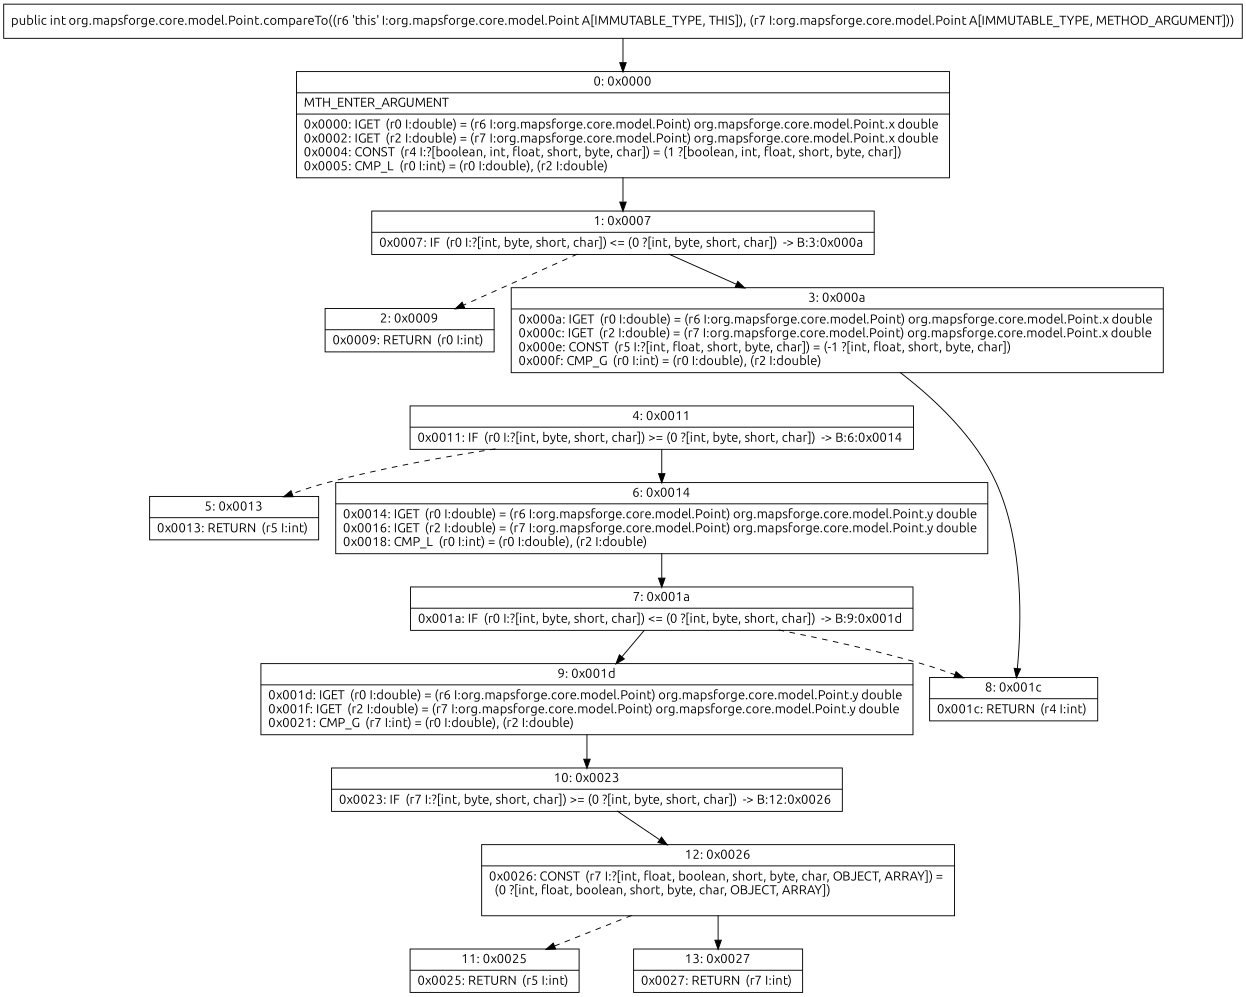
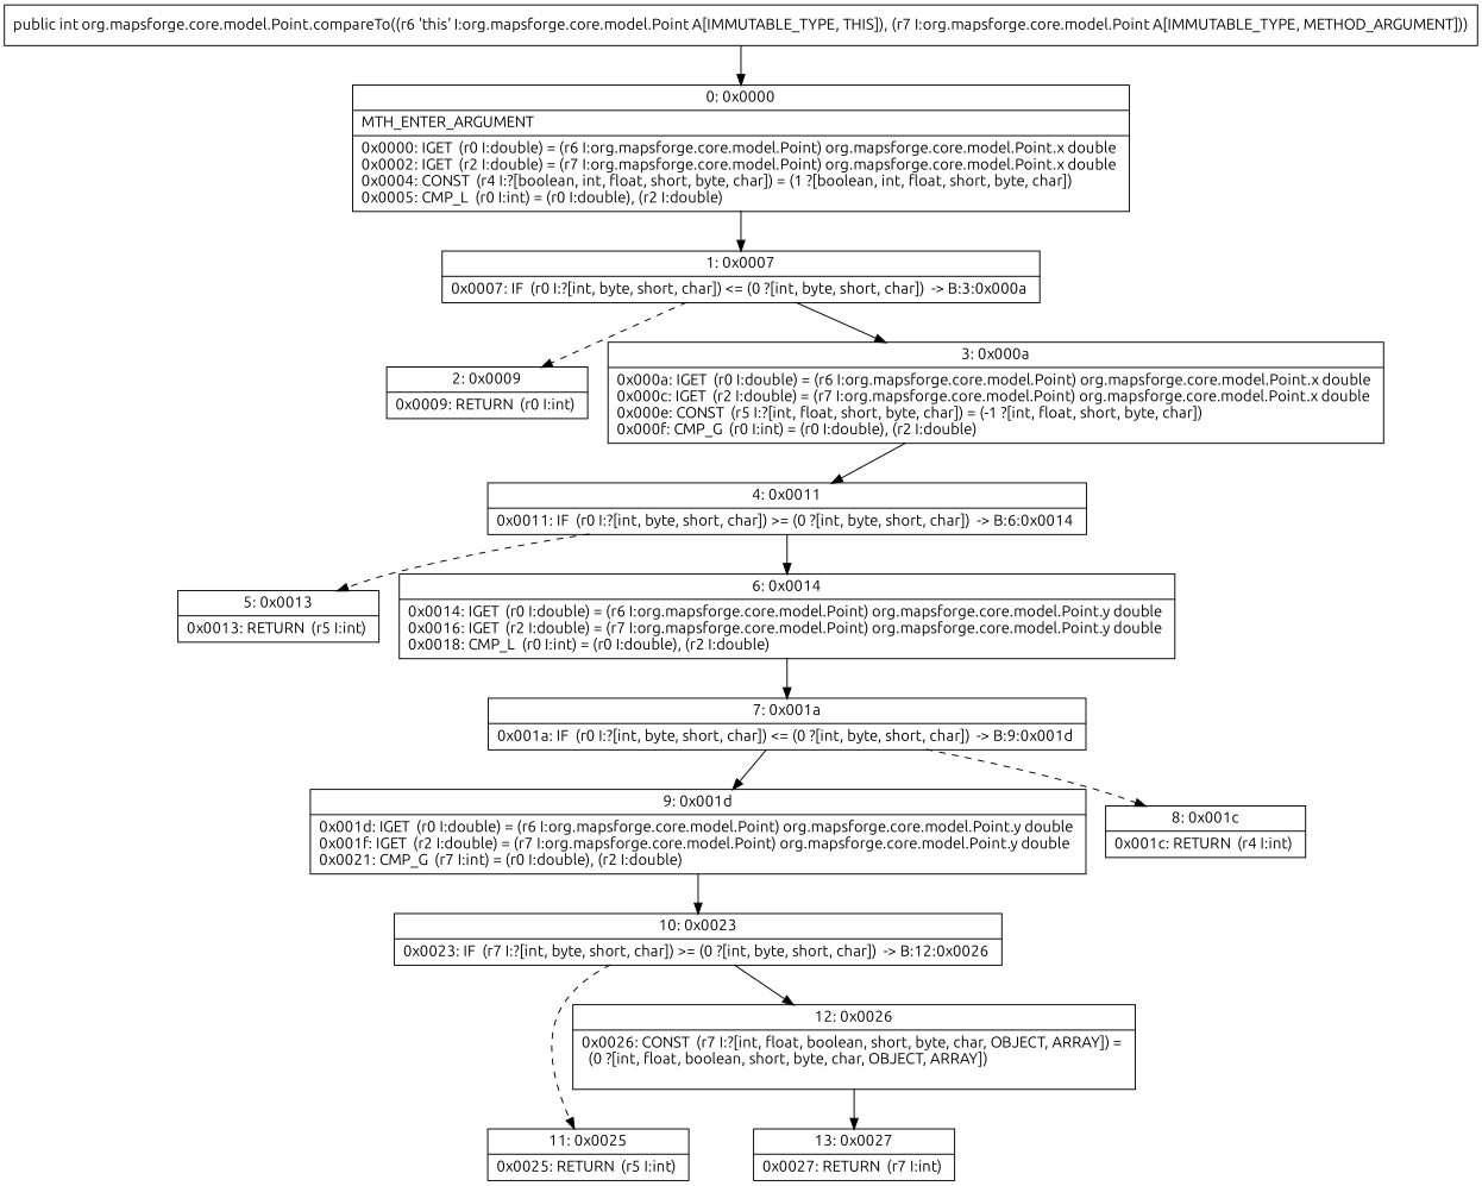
  digraph {
    fontname=Ubuntu
    node [fontname=Ubuntu shape=record]
    edge [fontname=Ubuntu]
    n1 [label="{0\:\ 0x0000|MTH_ENTER_ARGUMENT\l|0x0000: IGET  (r0 I:double) = (r6 I:org.mapsforge.core.model.Point) org.mapsforge.core.model.Point.x double \l0x0002: IGET  (r2 I:double) = (r7 I:org.mapsforge.core.model.Point) org.mapsforge.core.model.Point.x double \l0x0004: CONST  (r4 I:?[boolean, int, float, short, byte, char]) = (1 ?[boolean, int, float, short, byte, char]) \l0x0005: CMP_L  (r0 I:int) = (r0 I:double), (r2 I:double) \l}"]
    n2 [label="{1\:\ 0x0007|0x0007: IF  (r0 I:?[int, byte, short, char]) \<= (0 ?[int, byte, short, char])  \-\> B:3:0x000a \l}"]
    n3 [label="{2\:\ 0x0009|0x0009: RETURN  (r0 I:int) \l}"]
    n4 [label="{3\:\ 0x000a|0x000a: IGET  (r0 I:double) = (r6 I:org.mapsforge.core.model.Point) org.mapsforge.core.model.Point.x double \l0x000c: IGET  (r2 I:double) = (r7 I:org.mapsforge.core.model.Point) org.mapsforge.core.model.Point.x double \l0x000e: CONST  (r5 I:?[int, float, short, byte, char]) = (\-1 ?[int, float, short, byte, char]) \l0x000f: CMP_G  (r0 I:int) = (r0 I:double), (r2 I:double) \l}"]
    n5 [label="{4\:\ 0x0011|0x0011: IF  (r0 I:?[int, byte, short, char]) \>= (0 ?[int, byte, short, char])  \-\> B:6:0x0014 \l}"]
    n6 [label="{5\:\ 0x0013|0x0013: RETURN  (r5 I:int) \l}"]
    n7 [label="{6\:\ 0x0014|0x0014: IGET  (r0 I:double) = (r6 I:org.mapsforge.core.model.Point) org.mapsforge.core.model.Point.y double \l0x0016: IGET  (r2 I:double) = (r7 I:org.mapsforge.core.model.Point) org.mapsforge.core.model.Point.y double \l0x0018: CMP_L  (r0 I:int) = (r0 I:double), (r2 I:double) \l}"]
    n8 [label="{7\:\ 0x001a|0x001a: IF  (r0 I:?[int, byte, short, char]) \<= (0 ?[int, byte, short, char])  \-\> B:9:0x001d \l}"]
    n9 [label="{8\:\ 0x001c|0x001c: RETURN  (r4 I:int) \l}"]
    n10 [label="{9\:\ 0x001d|0x001d: IGET  (r0 I:double) = (r6 I:org.mapsforge.core.model.Point) org.mapsforge.core.model.Point.y double \l0x001f: IGET  (r2 I:double) = (r7 I:org.mapsforge.core.model.Point) org.mapsforge.core.model.Point.y double \l0x0021: CMP_G  (r7 I:int) = (r0 I:double), (r2 I:double) \l}"]
    n11 [label="{10\:\ 0x0023|0x0023: IF  (r7 I:?[int, byte, short, char]) \>= (0 ?[int, byte, short, char])  \-\> B:12:0x0026 \l}"]
    n12 [label="{11\:\ 0x0025|0x0025: RETURN  (r5 I:int) \l}"]
    n13 [label="{12\:\ 0x0026|0x0026: CONST  (r7 I:?[int, float, boolean, short, byte, char, OBJECT, ARRAY]) = \l  (0 ?[int, float, boolean, short, byte, char, OBJECT, ARRAY])\l \l}"]
    n14 [label="{13\:\ 0x0027|0x0027: RETURN  (r7 I:int) \l}"]
    n15 [label="{public int org.mapsforge.core.model.Point.compareTo((r6 'this' I:org.mapsforge.core.model.Point A[IMMUTABLE_TYPE, THIS]), (r7 I:org.mapsforge.core.model.Point A[IMMUTABLE_TYPE, METHOD_ARGUMENT])) }"]
    n1 -> n2
    n2 -> n3 [style=dashed]
    n2 -> n4
-   n4 -> n9
+   n4 -> n5
    n5 -> n6 [style=dashed]
    n5 -> n7
    n7 -> n8
    n8 -> n9 [style=dashed]
    n8 -> n10
    n10 -> n11
-   n13 -> n12 [style=dashed]
+   n11 -> n12 [style=dashed]
    n11 -> n13
    n13 -> n14
    n15 -> n1
  }
